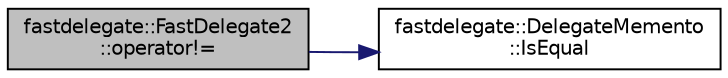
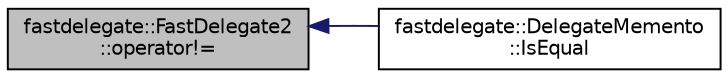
  digraph {
    rankdir=LR
    node [color=black fontname=Helvetica fontsize=10 shape=record style=filled]
    n1 [fillcolor=grey75 fontcolor=black height=0.2 label="fastdelegate::FastDelegate2\l::operator!=" width=0.4]
    n2 [fillcolor=white height=0.2 label="fastdelegate::DelegateMemento\l::IsEqual" width=0.4]
-   n1 -> n2 [color=midnightblue fontname=Helvetica fontsize=10 labelfontname=Helvetica labelfontsize=10 style=solid]
+   n2 -> n1 [color=midnightblue fontname=Helvetica fontsize=10 labelfontname=Helvetica labelfontsize=10 style=solid]
  }
